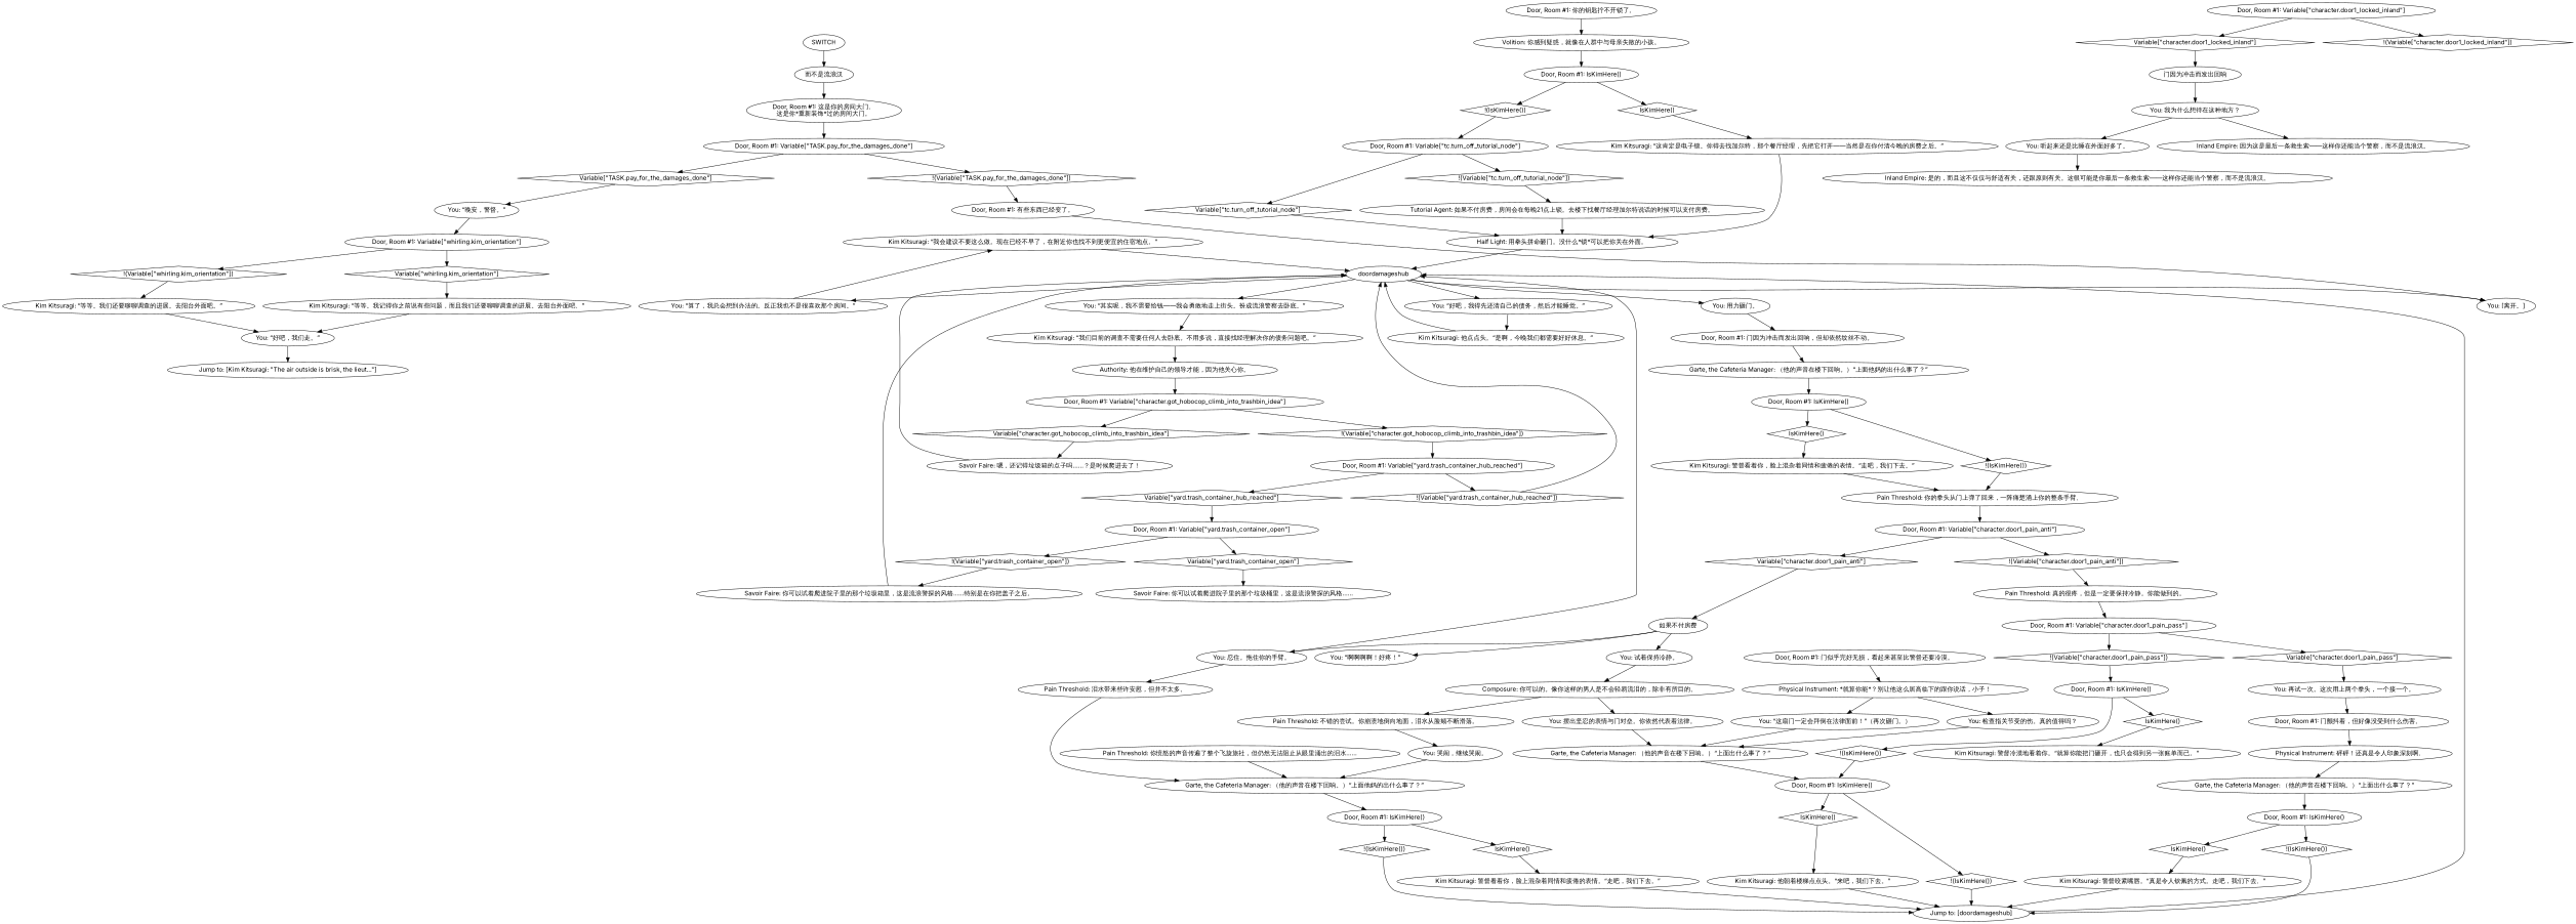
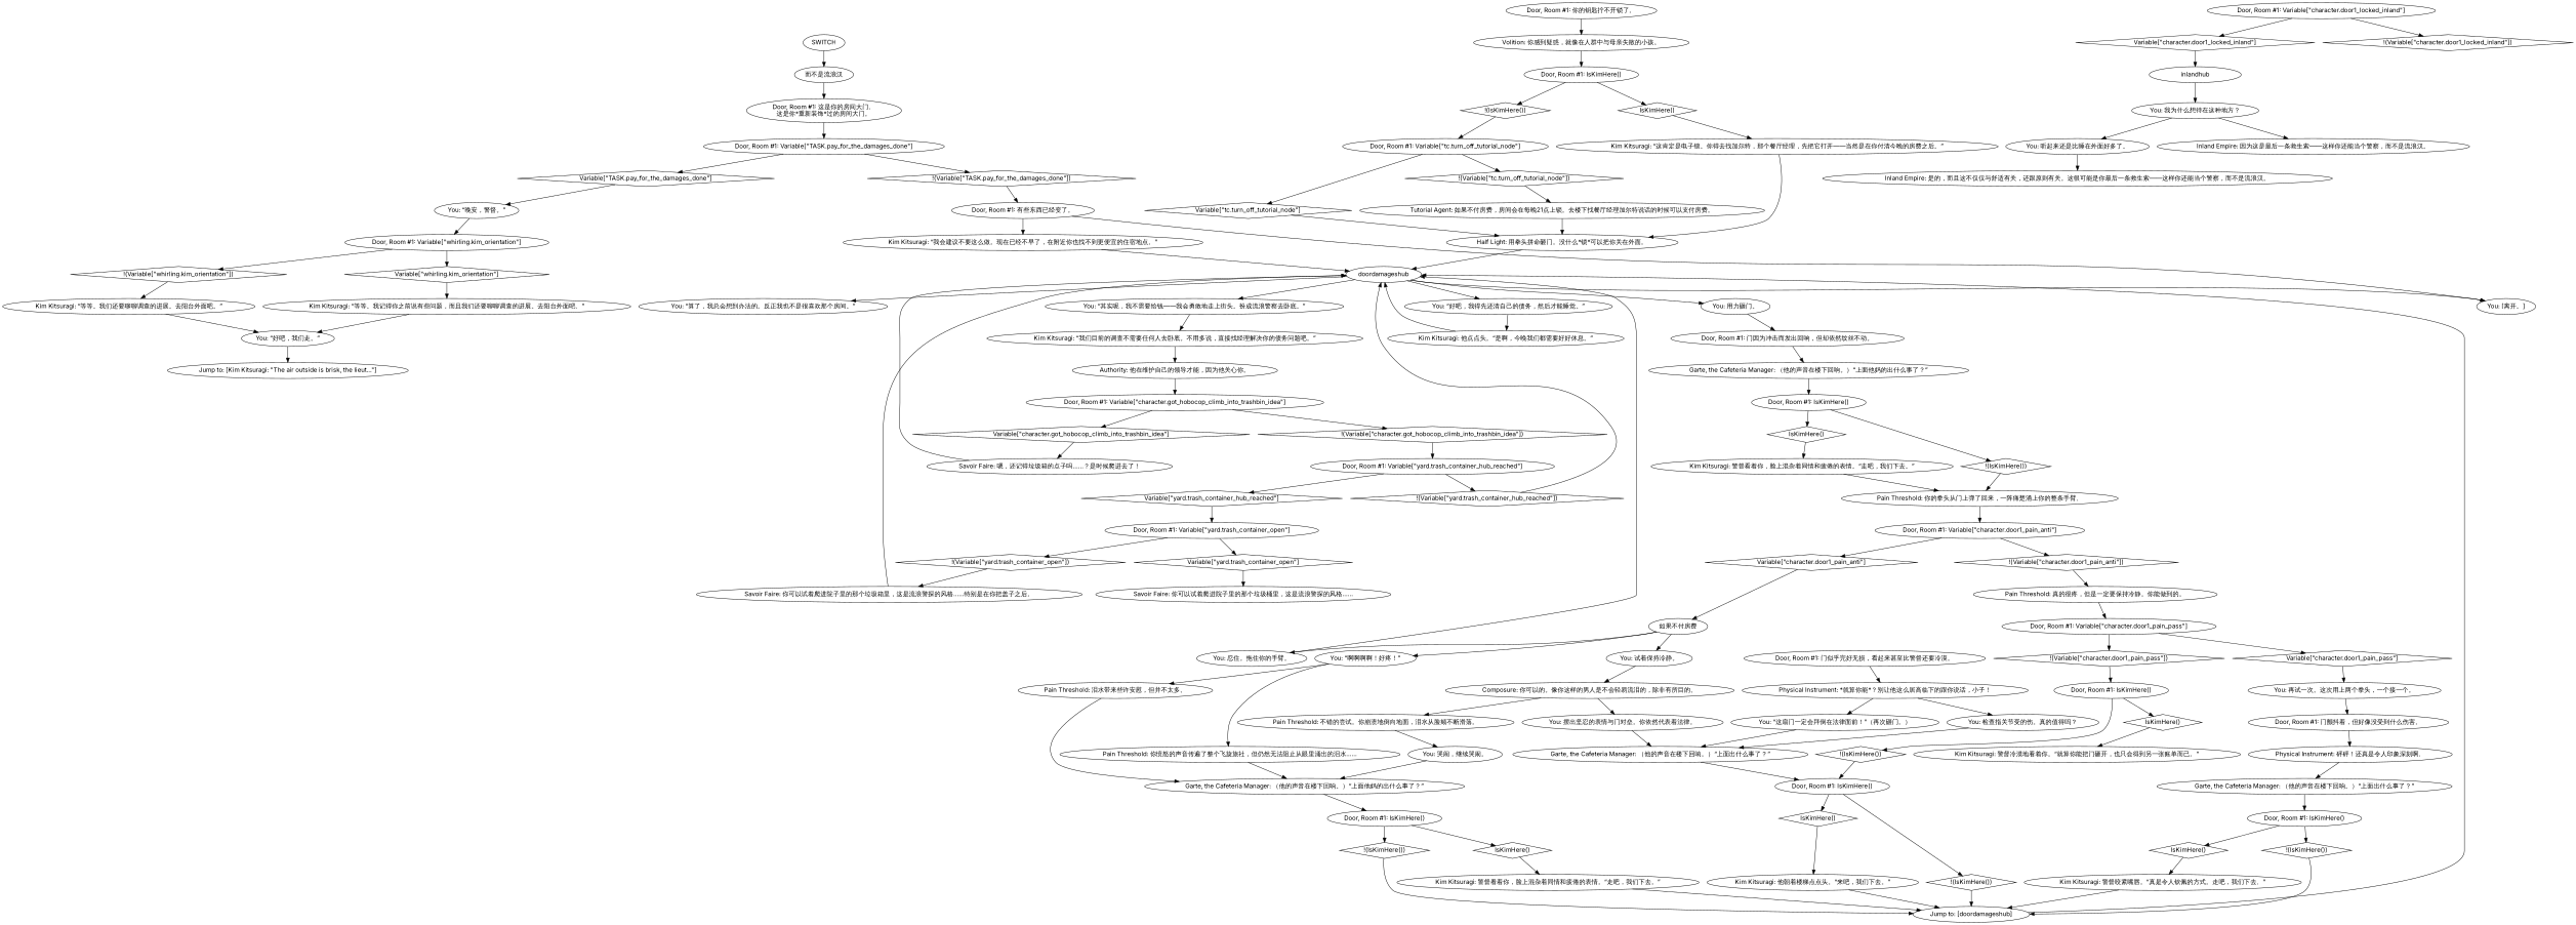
  digraph {
    fontname=Inter
    node [fontname=Inter]
    edge [fontname=Inter]
    n1 [label=SWITCH]
    n2 [label="而不是流浪汉"]
    n3 [label="Door, Room #1: 这是你的房间大门。\n这是你*重新装饰*过的房间大门。"]
    n4 [label="Door, Room #1: Variable[\"TASK.pay_for_the_damages_done\"]"]
    n5 [label="You: “啊啊啊啊！好疼！”"]
    n6 [label="Pain Threshold: 你愤怒的声音传遍了整个飞旋旅社，但仍然无法阻止从眼里涌出的泪水……"]
    n7 [label="Garte, the Cafeteria Manager: （他的声音在楼下回响。）“上面他妈的出什么事了？”"]
    n8 [label="Pain Threshold: 不错的尝试。你崩溃地倒向地面，泪水从脸颊不断滑落。"]
    n9 [label="You: 哭闹，继续哭闹。"]
    n10 [label="Pain Threshold: 泪水带来些许安慰，但并不太多。"]
    n11 [label="Door, Room #1: IsKimHere()"]
    n12 [label="Door, Room #1: Variable[\"character.door1_pain_anti\"]"]
    n13 [label="Variable[\"character.door1_pain_anti\"]" shape=diamond]
    n14 [label="!(Variable[\"character.door1_pain_anti\"])" shape=diamond]
    n15 [label="如果不付房费"]
    n16 [label="Pain Threshold: 真的很疼，但是一定要保持冷静。你能做到的。"]
    n17 [label="You: 试着保持冷静。"]
    n18 [label="You: 忍住。拖住你的手臂。"]
    n19 [label="Door, Room #1: Variable[\"character.door1_pain_pass\"]"]
    n20 [label="Kim Kitsuragi: 他朝着楼梯点点头。“来吧，我们下去。”"]
    n21 [label="Jump to: [doordamageshub]"]
    n22 [label=doordamageshub]
    n23 [label="Kim Kitsuragi: “这肯定是电子锁。你得去找加尔特，那个餐厅经理，先把它打开——当然是在你付清今晚的房费之后。”"]
    n24 [label="Half Light: 用拳头拼命砸门。没什么*锁*可以把你关在外面。"]
    n25 [label="Variable[\"character.door1_pain_pass\"]" shape=diamond]
    n26 [label="!(Variable[\"character.door1_pain_pass\"])" shape=diamond]
    n27 [label="You: 再试一次。这次用上两个拳头，一个接一个。"]
    n28 [label="Door, Room #1: IsKimHere()"]
    n29 [label="Door, Room #1: 门颤抖着，但好像没受到什么伤害。"]
    n30 [label="IsKimHere()" shape=diamond]
    n31 [label="!(IsKimHere())" shape=diamond]
    n32 [label="Door, Room #1: IsKimHere()"]
    n33 [label="IsKimHere()" shape=diamond]
    n34 [label="!(IsKimHere())" shape=diamond]
    n35 [label="Door, Room #1: Variable[\"tc.turn_off_tutorial_node\"]"]
    n36 [label="Variable[\"tc.turn_off_tutorial_node\"]" shape=diamond]
    n37 [label="!(Variable[\"tc.turn_off_tutorial_node\"])" shape=diamond]
    n38 [label="Kim Kitsuragi: “等等。我们还要聊聊调查的进展。去阳台外面吧。”"]
    n39 [label="You: “好吧，我们走。”"]
    n40 [label="Jump to: [Kim Kitsuragi: \"The air outside is brisk, the lieut...\"]"]
-   n41 [label="门因为冲击而发出回响"]
+   n41 [label=inlandhub]
    n42 [label="You: 我为什么想待在这种地方？"]
    n43 [label="You: 听起来还是比睡在外面好多了。"]
    n44 [label="Inland Empire: 是的，而且这不仅仅与舒适有关，还跟原则有关。这很可能是你最后一条救生索——这样你还能当个警察，而不是流浪汉。"]
    n45 [label="Inland Empire: 因为这是最后一条救生索——这样你还能当个警察，而不是流浪汉。"]
    n46 [label="IsKimHere()" shape=diamond]
    n47 [label="!(IsKimHere())" shape=diamond]
    n48 [label="Door, Room #1: IsKimHere()"]
    n49 [label="IsKimHere()" shape=diamond]
    n50 [label="!(IsKimHere())" shape=diamond]
    n51 [label="Kim Kitsuragi: 警督冷漠地看着你。“就算你能把门砸开，也只会得到另一张账单而已。”"]
    n52 [label="Savoir Faire: 你可以试着爬进院子里的那个垃圾箱里，这是流浪警探的风格……特别是在你把盖子之后。"]
    n53 [label="You: “算了，我总会想到办法的。反正我也不是很喜欢那个房间。”"]
    n54 [label="You: “其实呢，我不需要给钱——我会勇敢地走上街头。扮成流浪警察去卧底。”"]
    n55 [label="You: [离开。]"]
    n56 [label="You: “好吧，我得先还清自己的债务，然后才能睡觉。”"]
    n57 [label="You: 用力砸门。"]
    n58 [label="Tutorial Agent: 如果不付房费，房间会在每晚21点上锁。去楼下找餐厅经理加尔特说话的时候可以支付房费。"]
    n59 [label="Door, Room #1: 你的钥匙拧不开锁了。"]
    n60 [label="Volition: 你感到疑惑，就像在人群中与母亲失散的小孩。"]
    n61 [label="Kim Kitsuragi: “我会建议不要这么做。现在已经不早了，在附近你也找不到更便宜的住宿地点。”"]
    n62 [label="Authority: 他在维护自己的领导才能，因为他关心你。"]
    n63 [label="Door, Room #1: Variable[\"character.got_hobocop_climb_into_trashbin_idea\"]"]
    n64 [label="Variable[\"character.got_hobocop_climb_into_trashbin_idea\"]" shape=diamond]
    n65 [label="!(Variable[\"character.got_hobocop_climb_into_trashbin_idea\"])" shape=diamond]
    n66 [label="You: “这扇门一定会拜倒在法律面前！”（再次砸门。）"]
    n67 [label="Garte, the Cafeteria Manager: （他的声音在楼下回响。）“上面出什么事了？”"]
    n68 [label="Kim Kitsuragi: 警督咬紧嘴唇。“真是令人钦佩的方式。走吧，我们下去。”"]
    n69 [label="Variable[\"TASK.pay_for_the_damages_done\"]" shape=diamond]
    n70 [label="!(Variable[\"TASK.pay_for_the_damages_done\"])" shape=diamond]
    n71 [label="You: “晚安，警督。”"]
    n72 [label="Door, Room #1: 有些东西已经变了。"]
    n73 [label="Door, Room #1: Variable[\"whirling.kim_orientation\"]"]
    n74 [label="Door, Room #1: 门因为冲击而发出回响，但却依然纹丝不动。"]
    n75 [label="Garte, the Cafeteria Manager: （他的声音在楼下回响。）“上面他妈的出什么事了？”"]
    n76 [label="Door, Room #1: IsKimHere()"]
    n77 [label="Physical Instrument: 砰砰！还真是令人印象深刻啊。"]
    n78 [label="Garte, the Cafeteria Manager: （他的声音在楼下回响。）“上面出什么事了？”"]
    n79 [label="Door, Room #1: IsKimHere()"]
    n80 [label="IsKimHere()" shape=diamond]
    n81 [label="!(IsKimHere())" shape=diamond]
    n82 [label="Variable[\"whirling.kim_orientation\"]" shape=diamond]
    n83 [label="!(Variable[\"whirling.kim_orientation\"])" shape=diamond]
    n84 [label="Kim Kitsuragi: “等等。我记得你之前说有些问题，而且我们还要聊聊调查的进展。去阳台外面吧。”"]
    n85 [label="Savoir Faire: 你可以试着爬进院子里的那个垃圾桶里，这是流浪警探的风格……"]
    n86 [label="Composure: 你可以的。像你这样的男人是不会轻易流泪的，除非有所目的。"]
    n87 [label="You: 摆出坚忍的表情与门对垒。你依然代表着法律。"]
    n88 [label="Kim Kitsuragi: “我们目前的调查不需要任何人去卧底。不用多说，直接找经理解决你的债务问题吧。”"]
    n89 [label="Door, Room #1: 门似乎完好无损，看起来甚至比警督还要冷漠。"]
    n90 [label="Physical Instrument: *就算你能*？别让他这么居高临下的跟你说话，小子！"]
    n91 [label="You: 检查指关节受的伤。真的值得吗？"]
    n92 [label="Kim Kitsuragi: 他点点头。“是啊，今晚我们都需要好好休息。”"]
    n93 [label="Savoir Faire: 嗯，还记得垃圾箱的点子吗……？是时候爬进去了！"]
    n94 [label="Kim Kitsuragi: 警督看着你，脸上混杂着同情和疲倦的表情。“走吧，我们下去。”"]
    n95 [label="IsKimHere()" shape=diamond]
    n96 [label="!(IsKimHere())" shape=diamond]
    n97 [label="Kim Kitsuragi: 警督看着你，脸上混杂着同情和疲倦的表情。“走吧，我们下去。”"]
    n98 [label="Pain Threshold: 你的拳头从门上弹了回来，一阵痛楚涌上你的整条手臂。"]
    n99 [label="Door, Room #1: Variable[\"yard.trash_container_hub_reached\"]"]
    n100 [label="Variable[\"yard.trash_container_hub_reached\"]" shape=diamond]
    n101 [label="!(Variable[\"yard.trash_container_hub_reached\"])" shape=diamond]
    n102 [label="Door, Room #1: Variable[\"yard.trash_container_open\"]"]
    n103 [label="Variable[\"yard.trash_container_open\"]" shape=diamond]
    n104 [label="!(Variable[\"yard.trash_container_open\"])" shape=diamond]
    n105 [label="Door, Room #1: Variable[\"character.door1_locked_inland\"]"]
    n106 [label="Variable[\"character.door1_locked_inland\"]" shape=diamond]
    n107 [label="!(Variable[\"character.door1_locked_inland\"])" shape=diamond]
    n1 -> n2
    n2 -> n3
    n3 -> n4
    n4 -> n69
    n4 -> n70
+   n5 -> n6
    n6 -> n7
    n7 -> n11
    n8 -> n9
    n9 -> n7
    n10 -> n7
    n11 -> n46
    n11 -> n47
    n12 -> n13
    n12 -> n14
    n13 -> n15
    n14 -> n16
    n15 -> n5
    n15 -> n17
    n15 -> n18
    n16 -> n19
    n17 -> n86
-   n18 -> n10
+   n5 -> n10
    n18 -> n22
    n19 -> n25
    n19 -> n26
    n20 -> n21
    n21 -> n22
    n22 -> n53
    n22 -> n54
    n22 -> n55
    n22 -> n56
    n22 -> n57
    n23 -> n24
    n24 -> n22
    n25 -> n27
    n26 -> n28
    n27 -> n29
    n28 -> n30
    n28 -> n31
    n29 -> n77
    n30 -> n51
    n31 -> n48
    n32 -> n33
    n32 -> n34
    n33 -> n23
    n34 -> n35
    n35 -> n36
    n35 -> n37
    n36 -> n24
    n37 -> n58
    n38 -> n39
    n39 -> n40
    n41 -> n42
    n42 -> n43
    n42 -> n45
    n43 -> n44
    n46 -> n94
    n47 -> n21
    n48 -> n49
    n48 -> n50
    n49 -> n20
    n50 -> n21
    n52 -> n22
-   n53 -> n61
+   n72 -> n61
    n54 -> n88
    n56 -> n92
    n57 -> n74
    n58 -> n24
    n59 -> n60
    n60 -> n32
    n61 -> n22
    n62 -> n63
    n63 -> n64
    n63 -> n65
    n64 -> n93
    n65 -> n99
    n66 -> n67
    n67 -> n48
    n68 -> n21
    n69 -> n71
    n70 -> n72
    n71 -> n73
    n72 -> n55
    n73 -> n82
    n73 -> n83
    n74 -> n75
    n75 -> n76
    n76 -> n95
    n76 -> n96
    n77 -> n78
    n78 -> n79
    n79 -> n80
    n79 -> n81
    n80 -> n68
    n81 -> n21
    n82 -> n84
    n83 -> n38
    n84 -> n39
    n86 -> n8
    n86 -> n87
    n87 -> n67
    n88 -> n62
    n89 -> n90
    n90 -> n66
    n90 -> n91
    n91 -> n67
    n92 -> n22
    n93 -> n22
    n94 -> n21
    n95 -> n97
    n96 -> n98
    n97 -> n98
    n98 -> n12
    n99 -> n100
    n99 -> n101
    n100 -> n102
    n101 -> n22
    n102 -> n103
    n102 -> n104
    n103 -> n85
    n104 -> n52
    n105 -> n106
    n105 -> n107
    n106 -> n41
  }
